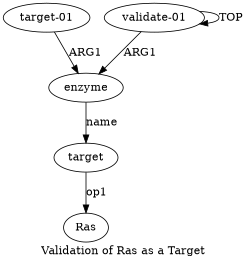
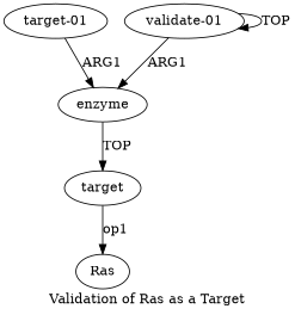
  digraph {
    label="Validation of Ras as a Target"
    node [color=black]
    edge [color=black gold_label=ARG1 test_label=ARG1]
    n1 [gold_ind=1 gold_label="target-01" label="target-01" test_ind=1 test_label="target-01"]
    n2 [gold_ind=2 gold_label=enzyme label=enzyme test_ind=2 test_label=enzyme]
    n3 [gold_ind=3 gold_label=name label=target test_ind=3 test_label=name]
    n4 [gold_ind=-1 gold_label=Ras label=Ras test_ind=-1 test_label=Ras]
    n5 [gold_ind=0 gold_label="validate-01" label="validate-01" test_ind=0 test_label="validate-01"]
    n1 -> n2 [label=ARG1]
-   n2 -> n3 [gold_label=name label=name test_label=name]
+   n2 -> n3 [gold_label=name label=TOP test_label=name]
    n3 -> n4 [gold_label=op1 label=op1 test_label=op1]
    n5 -> n2 [label=ARG1]
    n5 -> n5 [gold_label=TOP label=TOP test_label=TOP]
  }
